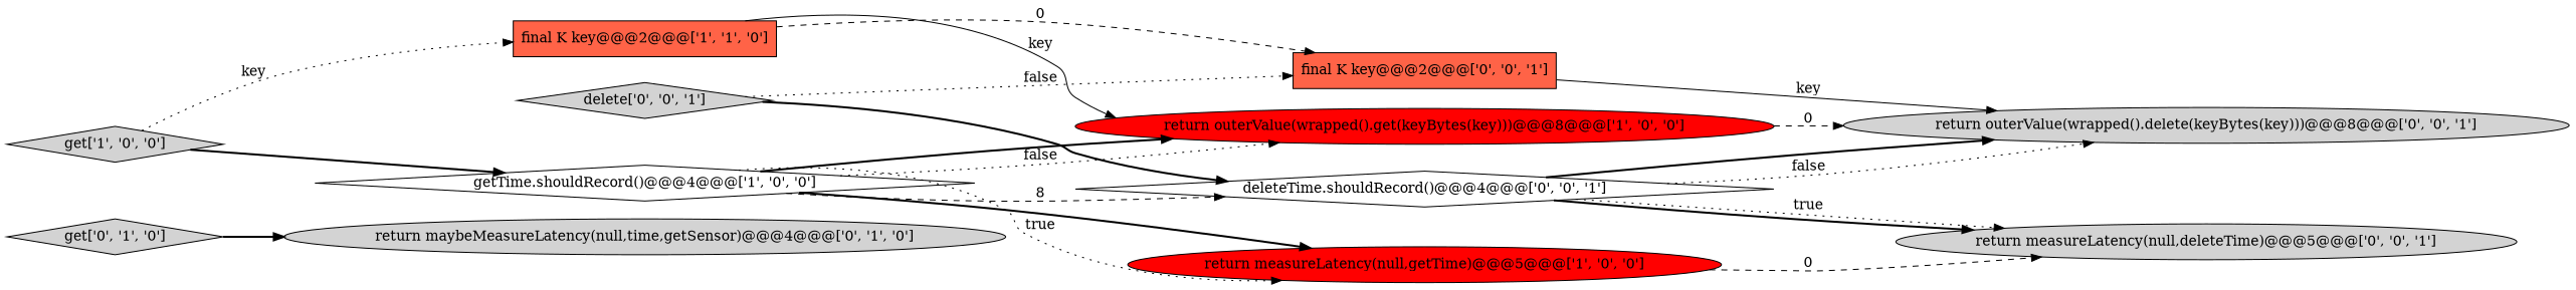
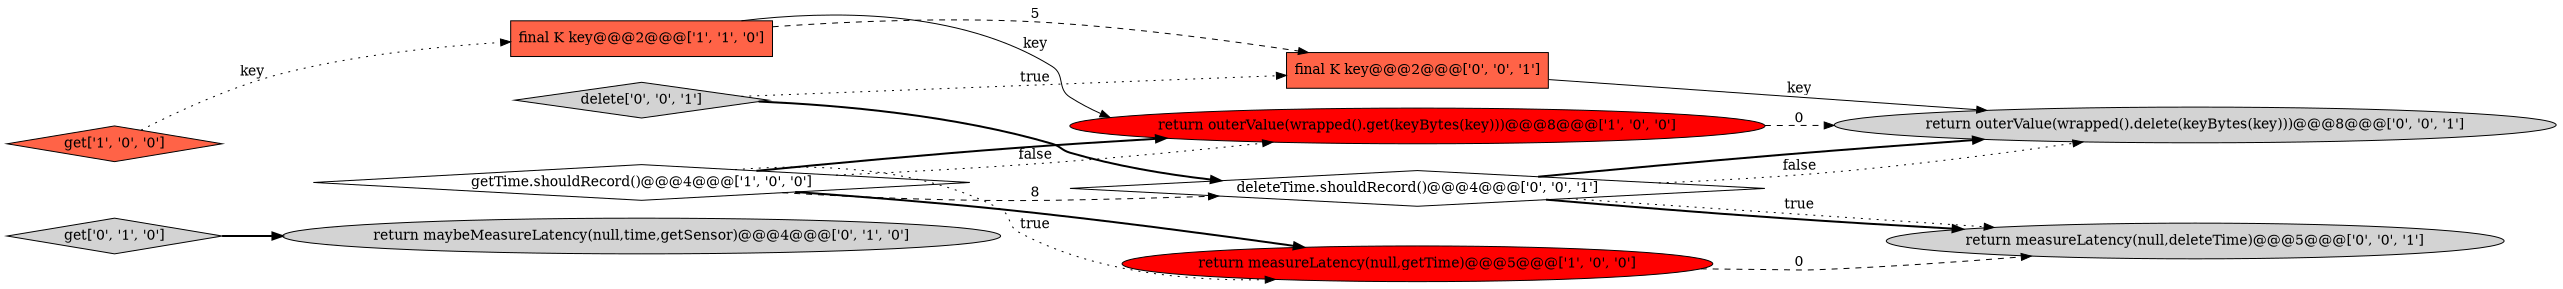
  digraph {
    rankdir=LR
    node [fillcolor=lightgray shape=ellipse style=filled]
    edge [style=bold]
    n1 [label="return maybeMeasureLatency(null,time,getSensor)@@@4@@@['0', '1', '0']"]
    n2 [fillcolor=tomato label="final K key@@@2@@@['1', '1', '0']" shape=box]
    n3 [fillcolor=tomato label="final K key@@@2@@@['0', '0', '1']" shape=box]
    n4 [fillcolor=red label="return outerValue(wrapped().get(keyBytes(key)))@@@8@@@['1', '0', '0']"]
    n5 [label="return outerValue(wrapped().delete(keyBytes(key)))@@@8@@@['0', '0', '1']"]
    n6 [fillcolor=red label="return measureLatency(null,getTime)@@@5@@@['1', '0', '0']"]
    n7 [label="return measureLatency(null,deleteTime)@@@5@@@['0', '0', '1']"]
    n8 [fillcolor=white label="getTime.shouldRecord()@@@4@@@['1', '0', '0']" shape=diamond]
    n9 [fillcolor=white label="deleteTime.shouldRecord()@@@4@@@['0', '0', '1']" shape=diamond]
-   n10 [label="get['1', '0', '0']" shape=diamond]
+   n10 [fillcolor=tomato label="get['1', '0', '0']" shape=diamond]
    n11 [label="delete['0', '0', '1']" shape=diamond]
    n12 [label="get['0', '1', '0']" shape=diamond]
-   n2 -> n3 [label=0 style=dashed]
+   n2 -> n3 [label=5 style=dashed]
    n2 -> n4 [label=key style=solid]
    n3 -> n5 [label=key style=solid]
    n4 -> n5 [label=0 style=dashed]
    n6 -> n7 [label=0 style=dashed]
    n8 -> n4 [label=false style=dotted]
    n8 -> n4
    n8 -> n6
    n8 -> n6 [label=true style=dotted]
    n8 -> n9 [label=8 style=dashed]
    n9 -> n5
    n9 -> n5 [label=false style=dotted]
    n9 -> n7 [label=true style=dotted]
    n9 -> n7
    n10 -> n2 [label=key style=dotted]
-   n10 -> n8
-   n11 -> n3 [label=false style=dotted]
+   n11 -> n3 [label=true style=dotted]
    n11 -> n9
    n12 -> n1
  }
